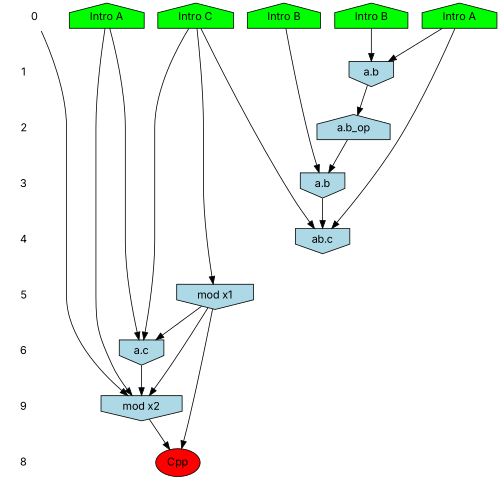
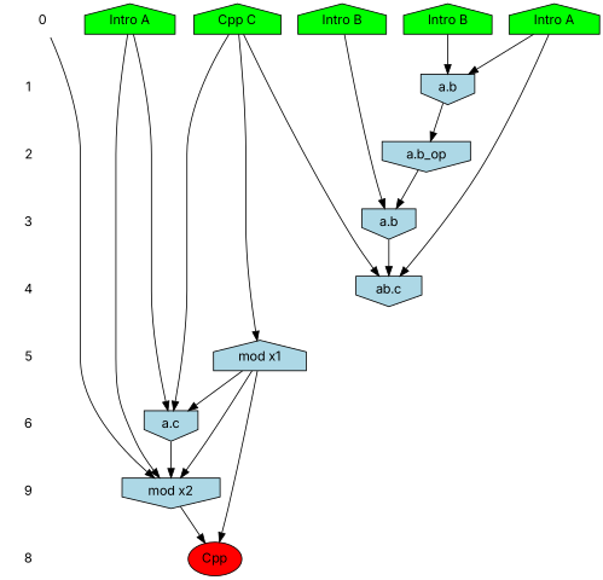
  digraph {
    fontname=Inter
    ranksep=.5
    node [fontname=Inter shape=plaintext style=filled]
    edge [fontname=Inter]
    0 [style=""]
    n2 [fillcolor=green label="Intro B" shape=house]
    n3 [fillcolor=green label="Intro A" shape=house]
    n4 [fillcolor=green label="Intro A" shape=house]
    n5 [fillcolor=green label="Intro B" shape=house]
-   n6 [fillcolor=green label="Intro C" shape=house]
+   n6 [fillcolor=green label="Cpp C" shape=house]
    1 [style=""]
    n8 [fillcolor=lightblue label="a.b" shape=invhouse]
    2 [style=""]
-   n10 [fillcolor=lightblue label="a.b_op" shape=house]
+   n10 [fillcolor=lightblue label="a.b_op" shape=invhouse]
    3 [style=""]
    n12 [fillcolor=lightblue label="a.b" shape=invhouse]
    4 [style=""]
    n14 [fillcolor=lightblue label="ab.c" shape=invhouse]
    5 [style=""]
-   n16 [fillcolor=lightblue label="mod x1" shape=invhouse]
+   n16 [fillcolor=lightblue label="mod x1" shape=house]
    6 [style=""]
    n18 [fillcolor=lightblue label="a.c" shape=invhouse]
    n19 [label=9 style=""]
    n20 [fillcolor=lightblue label="mod x2" shape=invhouse]
    8 [style=""]
    n22 [fillcolor=red label=Cpp shape=""]
    subgraph sub_1 {
      rank=same
      0
      n2
      n3
      n4
      n5
      n6
    }
    subgraph sub_2 {
      rank=same
      1
      n8
    }
    subgraph sub_3 {
      rank=same
      2
      n10
    }
    subgraph sub_4 {
      rank=same
      3
      n12
    }
    subgraph sub_5 {
      rank=same
      4
      n14
    }
    subgraph sub_6 {
      rank=same
      5
      n16
    }
    subgraph sub_7 {
      rank=same
      6
      n18
    }
    subgraph sub_8 {
      rank=same
      n19
      n20
    }
    subgraph sub_9 {
      rank=same
      8
      n22
    }
    0 -> 1 [style=invis]
    0 -> n20
    n2 -> n12
    n3 -> n18
    n3 -> n20
    n4 -> n8
    n4 -> n14
    n5 -> n8
    n6 -> n14
    n6 -> n16
    n6 -> n18
    1 -> 2 [style=invis]
    n8 -> n10
    2 -> 3 [style=invis]
    n10 -> n12
    3 -> 4 [style=invis]
    n12 -> n14
    4 -> 5 [style=invis]
    5 -> 6 [style=invis]
    n16 -> n18
    n16 -> n20
    n16 -> n22
    6 -> n19 [style=invis]
    n18 -> n20
    n19 -> 8 [style=invis]
    n20 -> n22
  }
